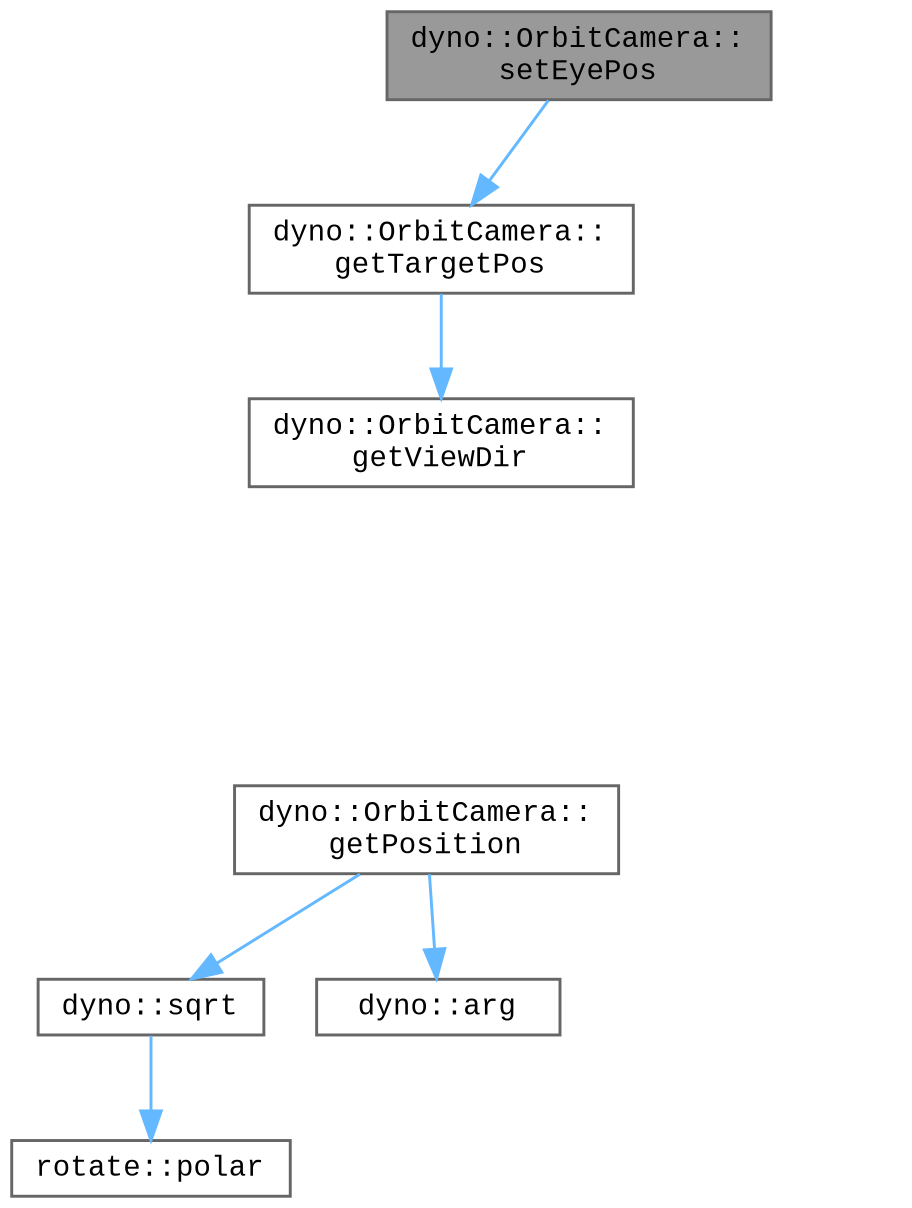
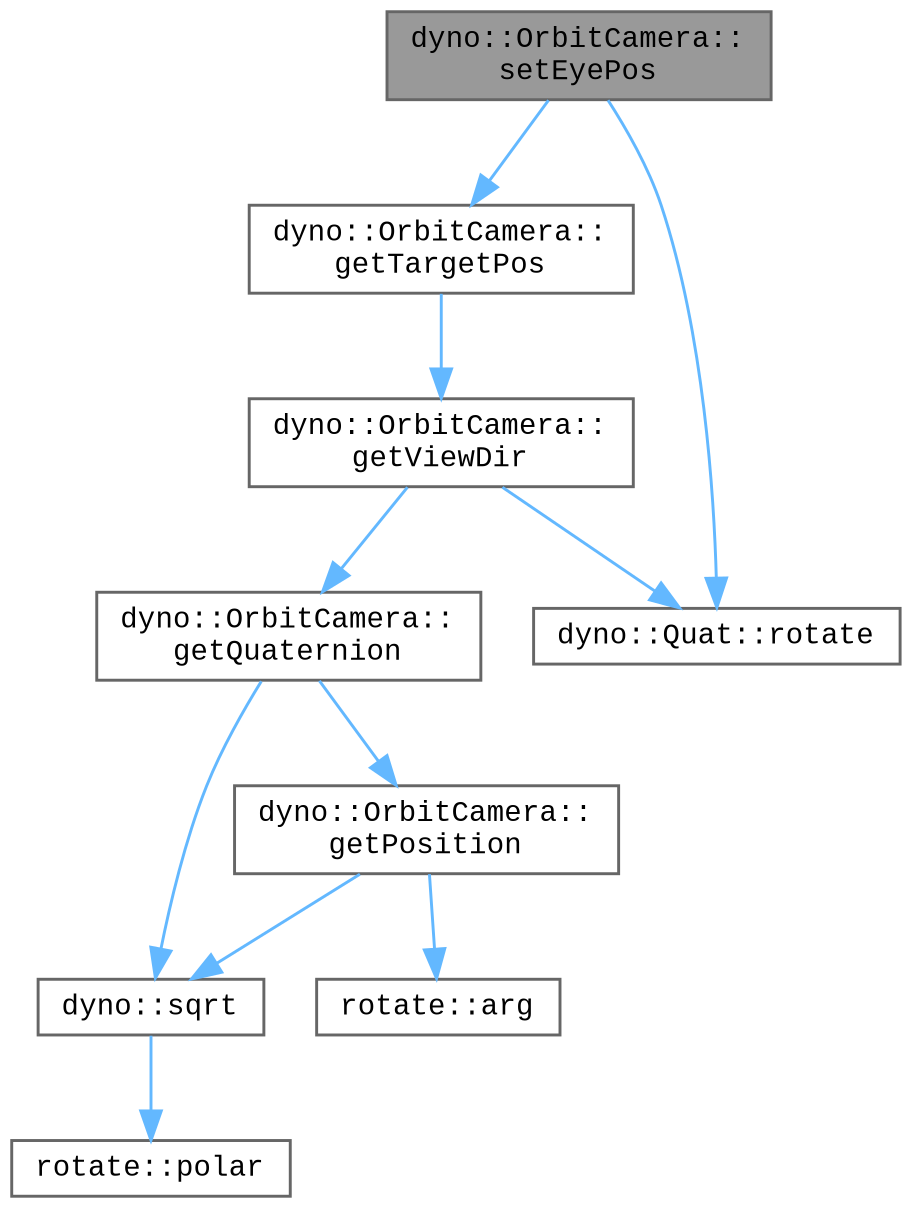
  digraph {
    fontname="Liberation Mono"
    rankdir=TB
    node [color=grey40 fillcolor=white fontname="Liberation Mono" fontsize=10 shape=box style=filled]
    edge [color=steelblue1 fontname="Liberation Mono" fontsize=10 labelfontname=Helvetica labelfontsize=10 style=solid]
    n1 [color=gray40 fillcolor=grey60 fontcolor=black height=0.2 label="dyno::OrbitCamera::\lsetEyePos" width=0.4]
    n2 [height=0.2 label="dyno::OrbitCamera::\lgetTargetPos" width=0.4]
+   n3 [height=0.2 label="dyno::Quat::rotate" width=0.4]
    n4 [height=0.2 label="dyno::OrbitCamera::\lgetViewDir" width=0.4]
+   n5 [height=0.2 label="dyno::OrbitCamera::\lgetQuaternion" width=0.4]
    n6 [height=0.2 label="dyno::OrbitCamera::\lgetPosition" width=0.4]
    n7 [height=0.2 label="dyno::sqrt" width=0.4]
-   n8 [height=0.2 label="dyno::arg" width=0.4]
+   n8 [height=0.2 label="rotate::arg" width=0.4]
    n9 [height=0.2 label="rotate::polar" width=0.4]
    n1 -> n2
+   n1 -> n3
    n2 -> n4
+   n4 -> n3
+   n4 -> n5
+   n5 -> n6
+   n5 -> n7
    n6 -> n7
    n6 -> n8
    n7 -> n9
  }
